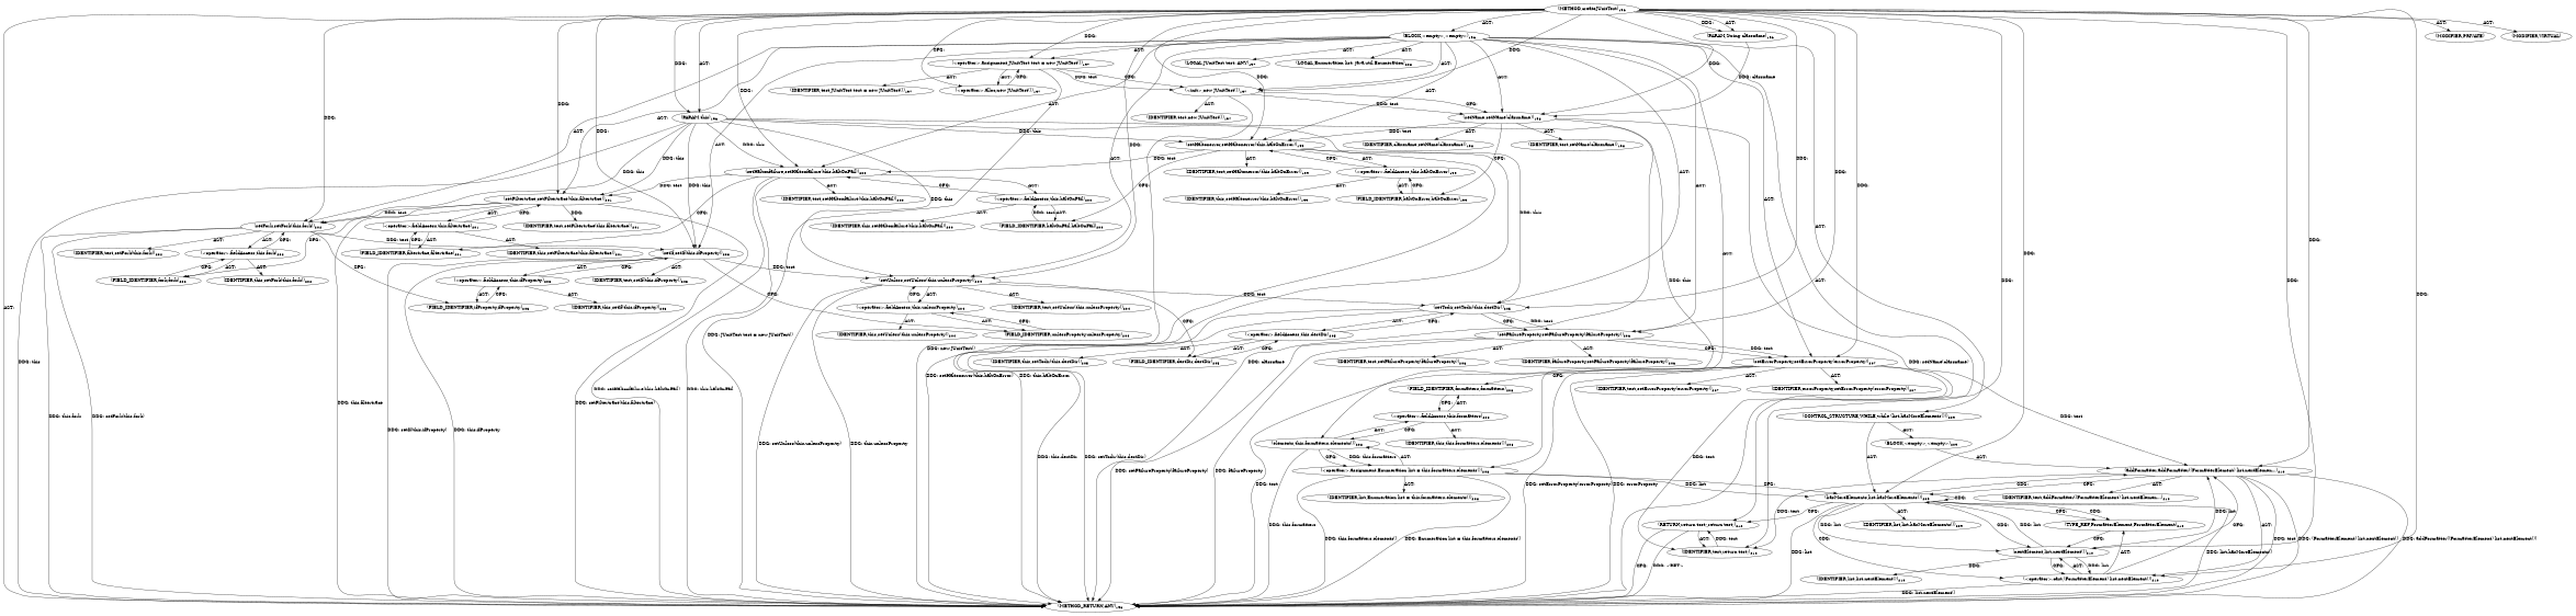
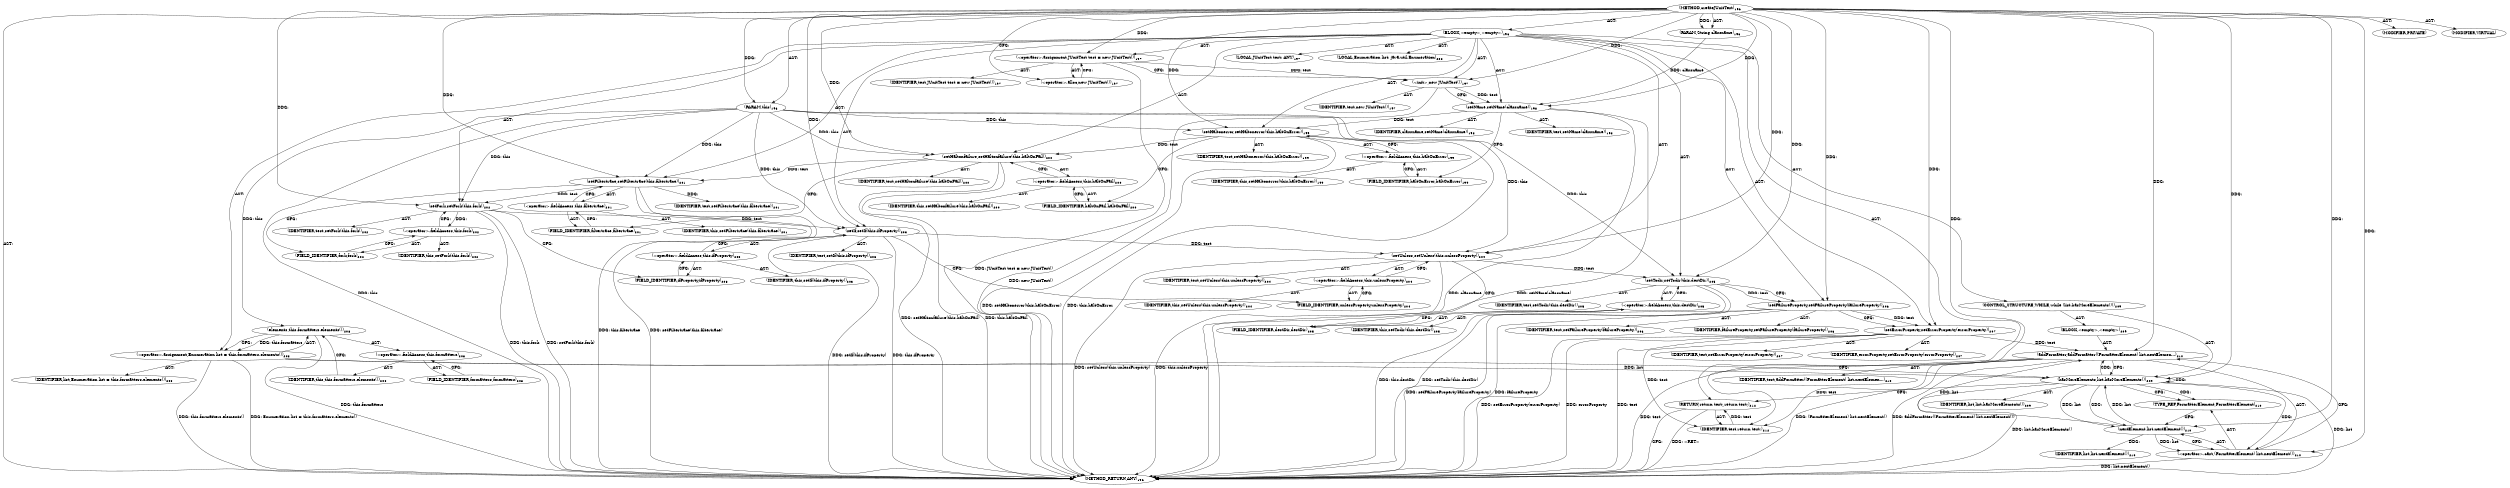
  digraph {
    n1 [label=<(METHOD,createJUnitTest)<SUB>196</SUB>>]
    n2 [label=<(PARAM,this)<SUB>196</SUB>>]
    n3 [label=<(PARAM,String classname)<SUB>196</SUB>>]
    n4 [label=<(BLOCK,&lt;empty&gt;,&lt;empty&gt;)<SUB>196</SUB>>]
    n5 [label=<(&lt;operator&gt;.assignment,JUnitTest test = new JUnitTest())<SUB>197</SUB>>]
    n6 [label=<(&lt;operator&gt;.alloc,new JUnitTest())<SUB>197</SUB>>]
    n7 [label=<(&lt;init&gt;,new JUnitTest())<SUB>197</SUB>>]
    n8 [label=<(setName,setName(classname))<SUB>198</SUB>>]
    n9 [label=<(setHaltonerror,setHaltonerror(this.haltOnError))<SUB>199</SUB>>]
    n10 [label=<(setHaltonfailure,setHaltonfailure(this.haltOnFail))<SUB>200</SUB>>]
    n11 [label=<(setFiltertrace,setFiltertrace(this.filtertrace))<SUB>201</SUB>>]
    n12 [label=<(setFork,setFork(this.fork))<SUB>202</SUB>>]
    n13 [label=<(setIf,setIf(this.ifProperty))<SUB>203</SUB>>]
    n14 [label=<(setUnless,setUnless(this.unlessProperty))<SUB>204</SUB>>]
    n15 [label=<(setTodir,setTodir(this.destDir))<SUB>205</SUB>>]
    n16 [label=<(setFailureProperty,setFailureProperty(failureProperty))<SUB>206</SUB>>]
    n17 [label=<(setErrorProperty,setErrorProperty(errorProperty))<SUB>207</SUB>>]
    n18 [label=<(hasMoreElements,list.hasMoreElements())<SUB>209</SUB>>]
    n19 [label=<(addFormatter,addFormatter((FormatterElement) list.nextElemen...)<SUB>210</SUB>>]
    n20 [label=<(&lt;operator&gt;.cast,(FormatterElement) list.nextElement())<SUB>210</SUB>>]
    n21 [label=<(nextElement,list.nextElement())<SUB>210</SUB>>]
    n22 [label=<(IDENTIFIER,test,return test;)<SUB>212</SUB>>]
    n23 [label=<(MODIFIER,PRIVATE)>]
    n24 [label=<(MODIFIER,VIRTUAL)>]
    n25 [label=<(METHOD_RETURN,ANY)<SUB>196</SUB>>]
    n26 [label=<(elements,this.formatters.elements())<SUB>208</SUB>>]
    n27 [label=<(LOCAL,JUnitTest test: ANY)<SUB>197</SUB>>]
    n28 [label=<(LOCAL,Enumeration list: java.util.Enumeration)<SUB>208</SUB>>]
    n29 [label=<(&lt;operator&gt;.assignment,Enumeration list = this.formatters.elements())<SUB>208</SUB>>]
    n30 [label=<(CONTROL_STRUCTURE,WHILE,while (list.hasMoreElements()))<SUB>209</SUB>>]
    n31 [label=<(RETURN,return test;,return test;)<SUB>212</SUB>>]
    n32 [label=<(IDENTIFIER,test,JUnitTest test = new JUnitTest())<SUB>197</SUB>>]
    n33 [label=<(IDENTIFIER,test,new JUnitTest())<SUB>197</SUB>>]
    n34 [label=<(IDENTIFIER,test,setName(classname))<SUB>198</SUB>>]
    n35 [label=<(IDENTIFIER,classname,setName(classname))<SUB>198</SUB>>]
    n36 [label=<(FIELD_IDENTIFIER,haltOnError,haltOnError)<SUB>199</SUB>>]
    n37 [label=<(IDENTIFIER,test,setHaltonerror(this.haltOnError))<SUB>199</SUB>>]
    n38 [label=<(&lt;operator&gt;.fieldAccess,this.haltOnError)<SUB>199</SUB>>]
    n39 [label=<(FIELD_IDENTIFIER,haltOnFail,haltOnFail)<SUB>200</SUB>>]
    n40 [label=<(IDENTIFIER,test,setHaltonfailure(this.haltOnFail))<SUB>200</SUB>>]
    n41 [label=<(&lt;operator&gt;.fieldAccess,this.haltOnFail)<SUB>200</SUB>>]
    n42 [label=<(FIELD_IDENTIFIER,filtertrace,filtertrace)<SUB>201</SUB>>]
    n43 [label=<(IDENTIFIER,test,setFiltertrace(this.filtertrace))<SUB>201</SUB>>]
    n44 [label=<(&lt;operator&gt;.fieldAccess,this.filtertrace)<SUB>201</SUB>>]
    n45 [label=<(FIELD_IDENTIFIER,fork,fork)<SUB>202</SUB>>]
    n46 [label=<(IDENTIFIER,test,setFork(this.fork))<SUB>202</SUB>>]
    n47 [label=<(&lt;operator&gt;.fieldAccess,this.fork)<SUB>202</SUB>>]
    n48 [label=<(FIELD_IDENTIFIER,ifProperty,ifProperty)<SUB>203</SUB>>]
    n49 [label=<(IDENTIFIER,test,setIf(this.ifProperty))<SUB>203</SUB>>]
    n50 [label=<(&lt;operator&gt;.fieldAccess,this.ifProperty)<SUB>203</SUB>>]
    n51 [label=<(FIELD_IDENTIFIER,unlessProperty,unlessProperty)<SUB>204</SUB>>]
    n52 [label=<(IDENTIFIER,test,setUnless(this.unlessProperty))<SUB>204</SUB>>]
    n53 [label=<(&lt;operator&gt;.fieldAccess,this.unlessProperty)<SUB>204</SUB>>]
    n54 [label=<(FIELD_IDENTIFIER,destDir,destDir)<SUB>205</SUB>>]
+   n55 [label=<(IDENTIFIER,test,setTodir(this.destDir))<SUB>205</SUB>>]
    n56 [label=<(&lt;operator&gt;.fieldAccess,this.destDir)<SUB>205</SUB>>]
    n57 [label=<(IDENTIFIER,test,setFailureProperty(failureProperty))<SUB>206</SUB>>]
    n58 [label=<(IDENTIFIER,failureProperty,setFailureProperty(failureProperty))<SUB>206</SUB>>]
    n59 [label=<(IDENTIFIER,test,setErrorProperty(errorProperty))<SUB>207</SUB>>]
    n60 [label=<(IDENTIFIER,errorProperty,setErrorProperty(errorProperty))<SUB>207</SUB>>]
    n61 [label=<(FIELD_IDENTIFIER,formatters,formatters)<SUB>208</SUB>>]
    n62 [label=<(IDENTIFIER,list,list.hasMoreElements())<SUB>209</SUB>>]
    n63 [label=<(TYPE_REF,FormatterElement,FormatterElement)<SUB>210</SUB>>]
    n64 [label=<(IDENTIFIER,test,addFormatter((FormatterElement) list.nextElemen...)<SUB>210</SUB>>]
    n65 [label=<(IDENTIFIER,list,list.nextElement())<SUB>210</SUB>>]
    n66 [label=<(&lt;operator&gt;.fieldAccess,this.formatters)<SUB>208</SUB>>]
    n67 [label=<(IDENTIFIER,list,Enumeration list = this.formatters.elements())<SUB>208</SUB>>]
    n68 [label=<(BLOCK,&lt;empty&gt;,&lt;empty&gt;)<SUB>209</SUB>>]
    n69 [label=<(IDENTIFIER,this,setHaltonerror(this.haltOnError))<SUB>199</SUB>>]
    n70 [label=<(IDENTIFIER,this,setHaltonfailure(this.haltOnFail))<SUB>200</SUB>>]
    n71 [label=<(IDENTIFIER,this,setFiltertrace(this.filtertrace))<SUB>201</SUB>>]
    n72 [label=<(IDENTIFIER,this,setFork(this.fork))<SUB>202</SUB>>]
    n73 [label=<(IDENTIFIER,this,setIf(this.ifProperty))<SUB>203</SUB>>]
    n74 [label=<(IDENTIFIER,this,setUnless(this.unlessProperty))<SUB>204</SUB>>]
    n75 [label=<(IDENTIFIER,this,setTodir(this.destDir))<SUB>205</SUB>>]
    n76 [label=<(IDENTIFIER,this,this.formatters.elements())<SUB>208</SUB>>]
    n1 -> n2 [label="AST: "]
    n1 -> n2 [label="DDG: "]
    n1 -> n3 [label="AST: "]
    n1 -> n3 [label="DDG: "]
    n1 -> n4 [label="AST: "]
    n1 -> n5 [label="DDG: "]
    n1 -> n6 [label="CFG: "]
    n1 -> n7 [label="DDG: "]
    n1 -> n8 [label="DDG: "]
    n1 -> n9 [label="DDG: "]
    n1 -> n10 [label="DDG: "]
    n1 -> n11 [label="DDG: "]
    n1 -> n12 [label="DDG: "]
    n1 -> n13 [label="DDG: "]
    n1 -> n14 [label="DDG: "]
    n1 -> n15 [label="DDG: "]
    n1 -> n16 [label="DDG: "]
    n1 -> n17 [label="DDG: "]
    n1 -> n18 [label="DDG: "]
    n1 -> n19 [label="DDG: "]
    n1 -> n20 [label="DDG: "]
    n1 -> n21 [label="DDG: "]
    n1 -> n22 [label="DDG: "]
    n1 -> n23 [label="AST: "]
    n1 -> n24 [label="AST: "]
    n1 -> n25 [label="AST: "]
    n2 -> n9 [label="DDG: this"]
    n2 -> n10 [label="DDG: this"]
    n2 -> n11 [label="DDG: this"]
    n2 -> n12 [label="DDG: this"]
    n2 -> n13 [label="DDG: this"]
    n2 -> n14 [label="DDG: this"]
    n2 -> n15 [label="DDG: this"]
    n2 -> n25 [label="DDG: this"]
    n2 -> n26 [label="DDG: this"]
    n3 -> n8 [label="DDG: classname"]
    n4 -> n5 [label="AST: "]
    n4 -> n7 [label="AST: "]
    n4 -> n8 [label="AST: "]
    n4 -> n9 [label="AST: "]
    n4 -> n10 [label="AST: "]
    n4 -> n11 [label="AST: "]
    n4 -> n12 [label="AST: "]
    n4 -> n13 [label="AST: "]
    n4 -> n14 [label="AST: "]
    n4 -> n15 [label="AST: "]
    n4 -> n16 [label="AST: "]
    n4 -> n17 [label="AST: "]
    n4 -> n27 [label="AST: "]
    n4 -> n28 [label="AST: "]
    n4 -> n29 [label="AST: "]
    n4 -> n30 [label="AST: "]
    n4 -> n31 [label="AST: "]
    n5 -> n6 [label="AST: "]
    n5 -> n7 [label="CFG: "]
    n5 -> n7 [label="DDG: test"]
    n5 -> n25 [label="DDG: JUnitTest test = new JUnitTest()"]
    n5 -> n32 [label="AST: "]
    n6 -> n5 [label="CFG: "]
    n7 -> n8 [label="CFG: "]
    n7 -> n8 [label="DDG: test"]
    n7 -> n25 [label="DDG: new JUnitTest()"]
    n7 -> n33 [label="AST: "]
    n8 -> n9 [label="DDG: test"]
    n8 -> n25 [label="DDG: classname"]
    n8 -> n25 [label="DDG: setName(classname)"]
    n8 -> n34 [label="AST: "]
    n8 -> n35 [label="AST: "]
    n8 -> n36 [label="CFG: "]
    n9 -> n10 [label="DDG: test"]
    n9 -> n25 [label="DDG: this.haltOnError"]
    n9 -> n25 [label="DDG: setHaltonerror(this.haltOnError)"]
    n9 -> n37 [label="AST: "]
    n9 -> n38 [label="AST: "]
    n9 -> n39 [label="CFG: "]
    n10 -> n11 [label="DDG: test"]
    n10 -> n25 [label="DDG: this.haltOnFail"]
    n10 -> n25 [label="DDG: setHaltonfailure(this.haltOnFail)"]
    n10 -> n40 [label="AST: "]
    n10 -> n41 [label="AST: "]
    n10 -> n42 [label="CFG: "]
    n11 -> n12 [label="DDG: test"]
    n11 -> n25 [label="DDG: this.filtertrace"]
    n11 -> n25 [label="DDG: setFiltertrace(this.filtertrace)"]
    n11 -> n43 [label="DDG: "]
    n11 -> n44 [label="AST: "]
    n11 -> n45 [label="CFG: "]
    n12 -> n13 [label="DDG: test"]
    n12 -> n25 [label="DDG: this.fork"]
    n12 -> n25 [label="DDG: setFork(this.fork)"]
    n12 -> n46 [label="AST: "]
-   n12 -> n47 [label="AST: "]
+   n12 -> n47 [label="DDG: "]
    n12 -> n48 [label="CFG: "]
    n13 -> n14 [label="DDG: test"]
    n13 -> n25 [label="DDG: this.ifProperty"]
    n13 -> n25 [label="DDG: setIf(this.ifProperty)"]
    n13 -> n49 [label="AST: "]
    n13 -> n50 [label="AST: "]
    n13 -> n51 [label="CFG: "]
    n14 -> n15 [label="DDG: test"]
    n14 -> n25 [label="DDG: this.unlessProperty"]
    n14 -> n25 [label="DDG: setUnless(this.unlessProperty)"]
    n14 -> n52 [label="AST: "]
    n14 -> n53 [label="AST: "]
    n14 -> n54 [label="CFG: "]
    n15 -> n16 [label="CFG: "]
    n15 -> n16 [label="DDG: test"]
    n15 -> n25 [label="DDG: this.destDir"]
    n15 -> n25 [label="DDG: setTodir(this.destDir)"]
+   n15 -> n55 [label="AST: "]
    n15 -> n56 [label="AST: "]
    n16 -> n17 [label="CFG: "]
    n16 -> n17 [label="DDG: test"]
    n16 -> n25 [label="DDG: setFailureProperty(failureProperty)"]
    n16 -> n25 [label="DDG: failureProperty"]
    n16 -> n57 [label="AST: "]
    n16 -> n58 [label="AST: "]
    n17 -> n19 [label="DDG: test"]
    n17 -> n22 [label="DDG: test"]
    n17 -> n25 [label="DDG: test"]
    n17 -> n25 [label="DDG: setErrorProperty(errorProperty)"]
    n17 -> n25 [label="DDG: errorProperty"]
    n17 -> n59 [label="AST: "]
    n17 -> n60 [label="AST: "]
-   n17 -> n61 [label="CFG: "]
    n18 -> n18 [label="CDG: "]
    n18 -> n19 [label="CDG: "]
    n18 -> n20 [label="CDG: "]
    n18 -> n21 [label="DDG: list"]
    n18 -> n21 [label="CDG: "]
    n18 -> n25 [label="DDG: list"]
    n18 -> n25 [label="DDG: list.hasMoreElements()"]
    n18 -> n31 [label="CFG: "]
    n18 -> n62 [label="AST: "]
    n18 -> n63 [label="CFG: "]
    n18 -> n63 [label="CDG: "]
    n19 -> n18 [label="CFG: "]
    n19 -> n20 [label="AST: "]
    n19 -> n22 [label="DDG: test"]
    n19 -> n25 [label="DDG: test"]
    n19 -> n25 [label="DDG: (FormatterElement) list.nextElement()"]
    n19 -> n25 [label="DDG: addFormatter((FormatterElement) list.nextElement())"]
    n19 -> n64 [label="AST: "]
    n20 -> n19 [label="CFG: "]
    n20 -> n21 [label="AST: "]
    n20 -> n25 [label="DDG: list.nextElement()"]
    n20 -> n63 [label="AST: "]
    n21 -> n18 [label="DDG: list"]
    n21 -> n19 [label="DDG: list"]
    n21 -> n20 [label="CFG: "]
    n21 -> n20 [label="DDG: list"]
    n21 -> n65 [label="DDG: "]
    n22 -> n31 [label="DDG: test"]
    n26 -> n25 [label="DDG: this.formatters"]
    n26 -> n29 [label="CFG: "]
    n26 -> n29 [label="DDG: this.formatters"]
    n26 -> n66 [label="AST: "]
    n29 -> n18 [label="CFG: "]
    n29 -> n18 [label="DDG: list"]
    n29 -> n25 [label="DDG: this.formatters.elements()"]
    n29 -> n25 [label="DDG: Enumeration list = this.formatters.elements()"]
    n29 -> n26 [label="AST: "]
    n29 -> n67 [label="AST: "]
    n30 -> n18 [label="AST: "]
    n30 -> n68 [label="AST: "]
    n31 -> n22 [label="AST: "]
    n31 -> n25 [label="CFG: "]
    n31 -> n25 [label="DDG: &lt;RET&gt;"]
    n36 -> n38 [label="CFG: "]
    n38 -> n9 [label="CFG: "]
    n38 -> n36 [label="AST: "]
    n38 -> n69 [label="AST: "]
-   n39 -> n41 [label="DDG: test"]
+   n39 -> n41 [label="CFG: "]
    n41 -> n10 [label="CFG: "]
    n41 -> n39 [label="AST: "]
    n41 -> n70 [label="AST: "]
    n42 -> n44 [label="CFG: "]
    n44 -> n11 [label="CFG: "]
    n44 -> n42 [label="AST: "]
    n44 -> n71 [label="AST: "]
    n45 -> n47 [label="CFG: "]
    n47 -> n12 [label="CFG: "]
    n47 -> n45 [label="AST: "]
    n47 -> n72 [label="AST: "]
    n48 -> n50 [label="CFG: "]
    n50 -> n13 [label="CFG: "]
    n50 -> n48 [label="AST: "]
    n50 -> n73 [label="AST: "]
    n51 -> n53 [label="CFG: "]
    n53 -> n14 [label="CFG: "]
    n53 -> n51 [label="AST: "]
    n53 -> n74 [label="AST: "]
    n54 -> n56 [label="CFG: "]
    n56 -> n15 [label="CFG: "]
    n56 -> n54 [label="AST: "]
    n56 -> n75 [label="AST: "]
    n61 -> n66 [label="CFG: "]
    n63 -> n21 [label="CFG: "]
-   n66 -> n26 [label="CFG: "]
+   n76 -> n26 [label="CFG: "]
    n66 -> n61 [label="AST: "]
    n66 -> n76 [label="AST: "]
    n68 -> n19 [label="AST: "]
  }
